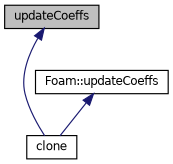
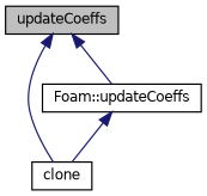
  digraph {
    rankdir=TB
    node [color=black fontname=Helvetica fontsize=10 shape=record]
    edge [color=midnightblue dir=back fontname=Helvetica fontsize=10 labelfontname=Helvetica labelfontsize=10 style=solid]
    n1 [fillcolor=grey75 fontcolor=black height=0.2 label=updateCoeffs style=filled width=0.4]
    n2 [height=0.2 label=clone width=0.4]
    n3 [height=0.2 label="Foam::updateCoeffs" width=0.4]
    n1 -> n2
+   n1 -> n3
    n3 -> n2
  }
